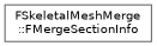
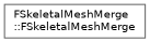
  digraph {
    rankdir=TB
-   n1 [color=grey40 fillcolor=white fontname=Helvetica fontsize=10 height=0.2 label="FSkeletalMeshMerge\l::FMergeSectionInfo" shape=box style=filled width=0.4]
+   n1 [color=grey40 fillcolor=white fontname=Helvetica fontsize=10 height=0.2 label="FSkeletalMeshMerge\l::FSkeletalMeshMerge" shape=box style=filled width=0.4]
  }
